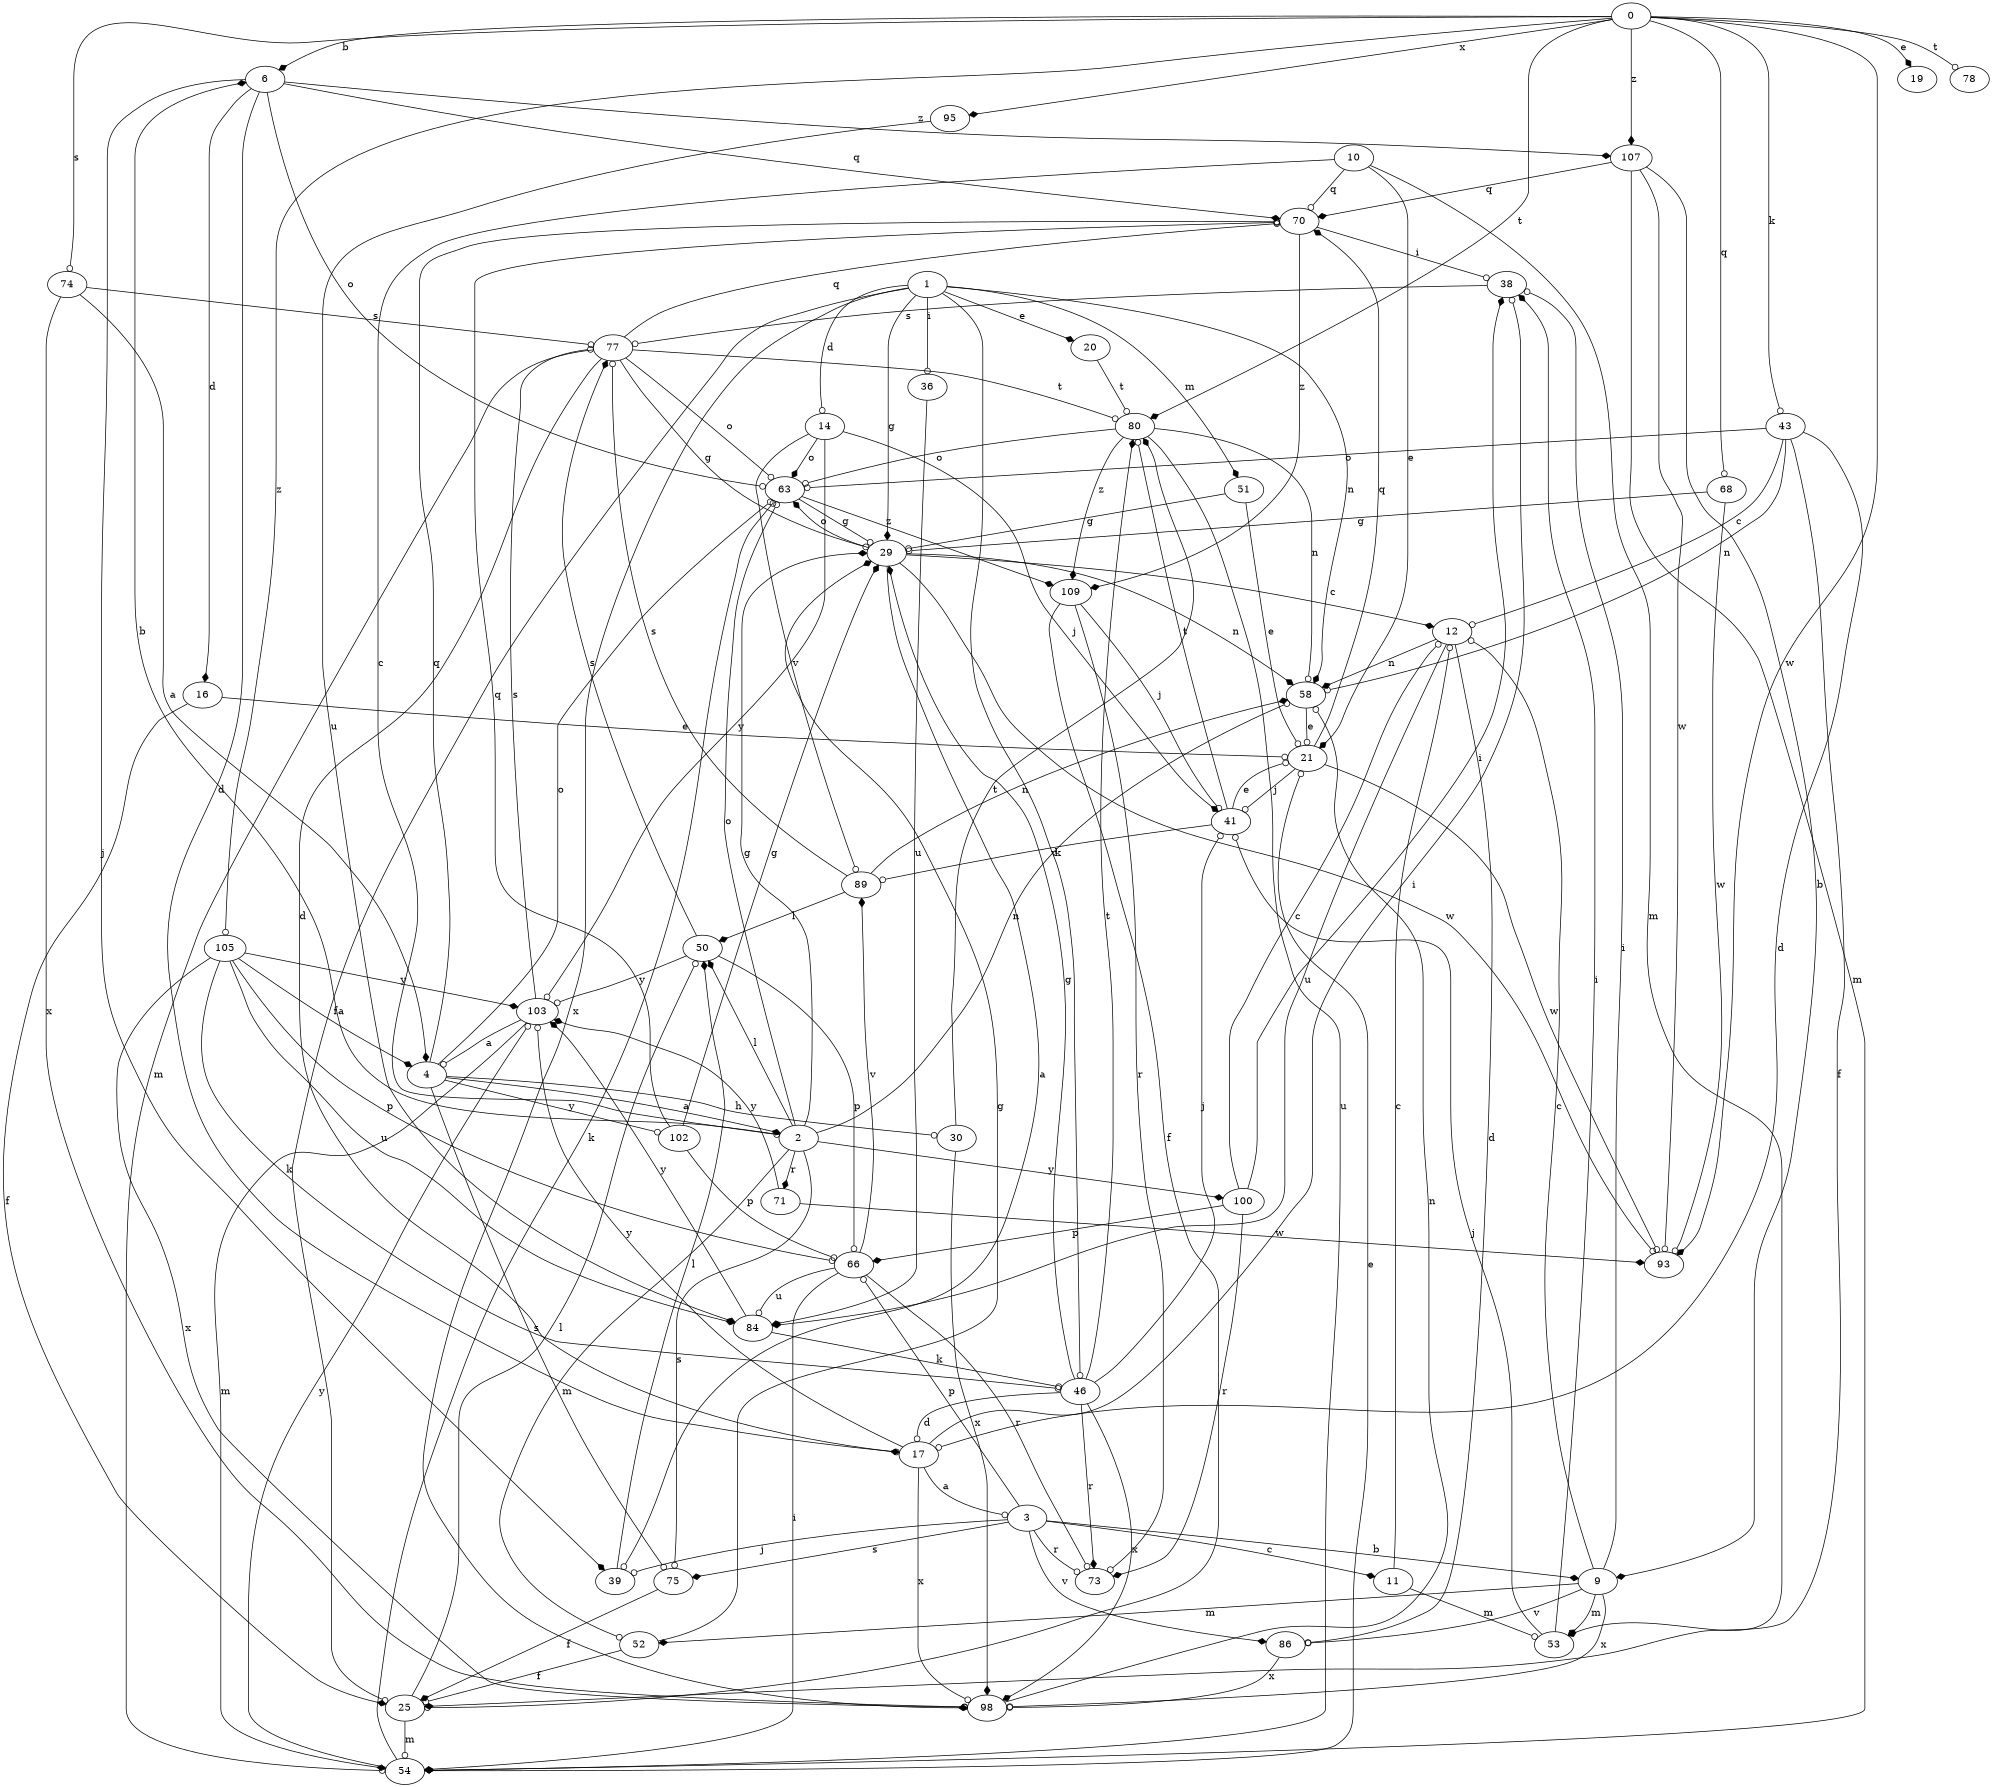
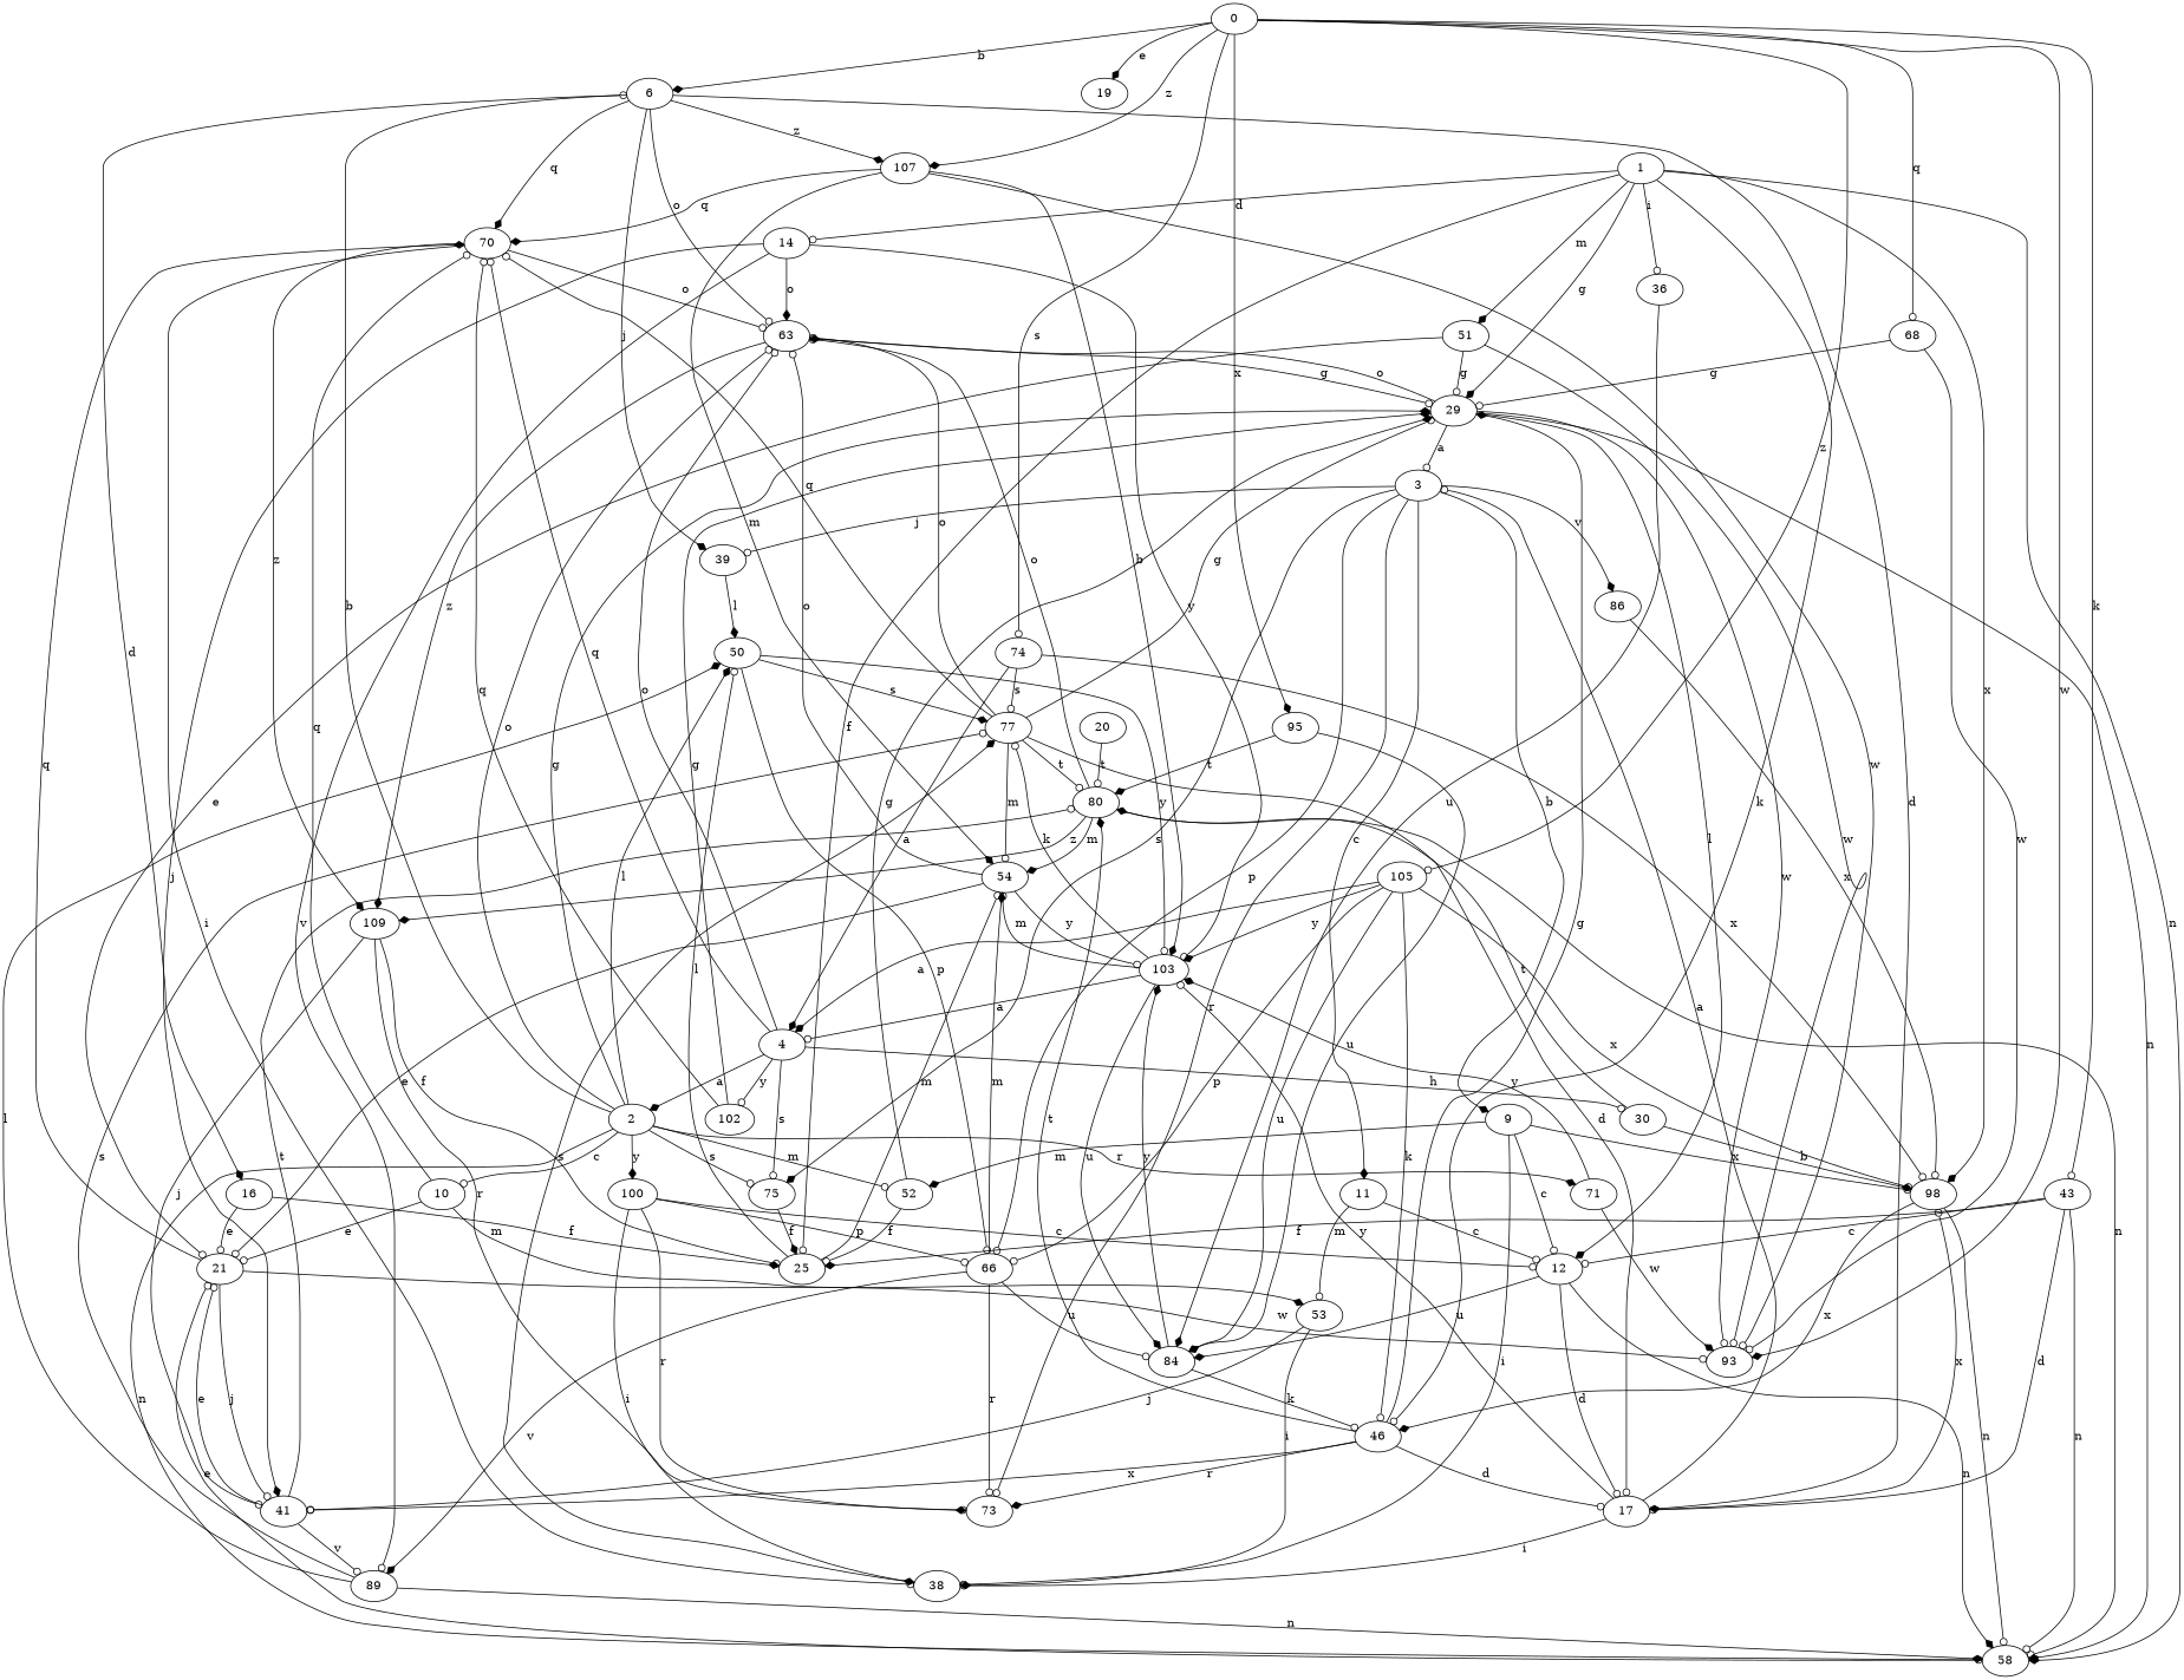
  strict digraph {
    edge [arrowhead=odot]
    0
    6
    19
    43
    68
    74
-   78
    80
    93
    95
    105
    107
    70
    63
    39
    16
    17
    25
    58
    12
    29
    38
    109
    98
    4
    77
    54
    84
    46
    66
    103
    9
    1
    14
    20
    36
    51
    41
    89
    50
    3
    73
    21
    2
    10
    52
    71
    75
    100
    53
    11
    86
    30
    102
    0 -> 6 [arrowhead=diamond label=b]
    0 -> 19 [arrowhead=diamond label=e]
    0 -> 43 [label=k]
    0 -> 68 [label=q]
    0 -> 74 [label=s]
-   0 -> 78 [label=t]
-   0 -> 80 [arrowhead=diamond label=t]
+   95 -> 80 [arrowhead=diamond label=t]
    0 -> 93 [arrowhead=diamond label=w]
    0 -> 95 [arrowhead=diamond label=x]
    0 -> 105 [label=z]
    0 -> 107 [arrowhead=diamond label=z]
    6 -> 107 [arrowhead=diamond label=z]
    6 -> 70 [arrowhead=diamond label=q]
    6 -> 63 [label=o]
    6 -> 39 [arrowhead=diamond label=j]
    6 -> 16 [arrowhead=diamond label=d]
    6 -> 17 [arrowhead=diamond label=d]
-   43 -> 63 [label=o]
+   70 -> 63 [label=o]
    43 -> 17 [label=d]
    43 -> 25 [arrowhead=diamond label=f]
    43 -> 58 [label=n]
    43 -> 12 [label=c]
    68 -> 93 [label=w]
    68 -> 29 [label=g]
    74 -> 98 [label=x]
    74 -> 4 [arrowhead=diamond label=a]
    74 -> 77 [label=s]
    80 -> 63 [label=o]
    80 -> 58 [label=n]
    80 -> 109 [arrowhead=diamond label=z]
-   80 -> 54 [arrowhead=diamond label=u]
+   80 -> 54 [arrowhead=diamond label=m]
    95 -> 84 [arrowhead=diamond label=u]
    105 -> 98 [label=x]
    105 -> 4 [arrowhead=diamond label=a]
    105 -> 84 [arrowhead=diamond label=u]
    105 -> 46 [label=k]
    105 -> 66 [label=p]
    105 -> 103 [arrowhead=diamond label=y]
    107 -> 93 [label=w]
    107 -> 70 [arrowhead=diamond label=q]
    107 -> 54 [arrowhead=diamond label=m]
-   107 -> 9 [arrowhead=diamond label=b]
+   107 -> 103 [arrowhead=diamond label=b]
    70 -> 38 [label=i]
    70 -> 109 [arrowhead=diamond label=z]
    63 -> 29 [label=g]
    63 -> 109 [arrowhead=diamond label=z]
    39 -> 50 [arrowhead=diamond label=l]
    16 -> 25 [arrowhead=diamond label=f]
    16 -> 21 [label=e]
    17 -> 38 [label=i]
    17 -> 98 [label=x]
    17 -> 103 [label=y]
    17 -> 3 [label=a]
    25 -> 54 [label=m]
    25 -> 50 [label=l]
    58 -> 21 [label=e]
-   12 -> 86 [label=d]
+   12 -> 17 [label=d]
    12 -> 58 [arrowhead=diamond label=n]
    12 -> 84 [arrowhead=diamond label=u]
    29 -> 93 [label=w]
    29 -> 63 [arrowhead=diamond label=o]
    29 -> 58 [arrowhead=diamond label=n]
-   29 -> 12 [arrowhead=diamond label=c]
-   29 -> 39 [label=a]
-   38 -> 77 [label=s]
+   29 -> 12 [arrowhead=diamond label=l]
+   29 -> 3 [label=a]
+   38 -> 77 [arrowhead=diamond label=s]
    109 -> 25 [label=f]
    109 -> 41 [label=j]
    109 -> 73 [label=r]
    98 -> 58 [label=n]
    4 -> 70 [label=q]
    4 -> 63 [label=o]
    4 -> 2 [arrowhead=diamond label=a]
    4 -> 75 [label=s]
    4 -> 30 [label=h]
    4 -> 102 [label=y]
    77 -> 80 [label=t]
    77 -> 70 [label=q]
    77 -> 63 [label=o]
    77 -> 17 [label=d]
    77 -> 29 [label=g]
    77 -> 54 [label=m]
-   54 -> 63 [label=k]
+   54 -> 63 [label=o]
    54 -> 103 [label=y]
    54 -> 21 [label=e]
    84 -> 46 [label=k]
    84 -> 103 [arrowhead=diamond label=y]
    46 -> 80 [arrowhead=diamond label=t]
    46 -> 17 [label=d]
    46 -> 29 [arrowhead=diamond label=g]
-   46 -> 98 [arrowhead=diamond label=x]
-   46 -> 41 [label=j]
+   98 -> 46 [arrowhead=diamond label=x]
+   46 -> 41 [label=x]
    46 -> 73 [arrowhead=diamond label=r]
-   66 -> 54 [arrowhead=diamond label=i]
+   66 -> 54 [arrowhead=diamond label=m]
    66 -> 84 [label=u]
    66 -> 89 [arrowhead=diamond label=v]
    66 -> 73 [label=r]
    103 -> 4 [label=a]
-   103 -> 77 [label=s]
-   103 -> 54 [arrowhead=diamond label=m]
+   103 -> 77 [label=k]
+   103 -> 54 [label=m]
+   103 -> 84 [arrowhead=diamond label=u]
    9 -> 12 [label=c]
    9 -> 38 [label=i]
    9 -> 98 [label=x]
    9 -> 52 [arrowhead=diamond label=m]
-   9 -> 53 [arrowhead=diamond label=m]
-   9 -> 86 [label=v]
    1 -> 25 [label=f]
    1 -> 58 [arrowhead=diamond label=n]
    1 -> 29 [arrowhead=diamond label=g]
    1 -> 98 [arrowhead=diamond label=x]
    1 -> 46 [label=k]
    1 -> 14 [label=d]
-   1 -> 20 [arrowhead=diamond label=e]
    1 -> 36 [label=i]
    1 -> 51 [arrowhead=diamond label=m]
    14 -> 63 [arrowhead=diamond label=o]
    14 -> 103 [label=y]
    14 -> 41 [arrowhead=diamond label=j]
    14 -> 89 [label=v]
    20 -> 80 [label=t]
    36 -> 84 [arrowhead=diamond label=u]
+   51 -> 93 [label=w]
    51 -> 29 [label=g]
    51 -> 21 [label=e]
    41 -> 80 [label=t]
    41 -> 89 [label=v]
    41 -> 21 [label=e]
    89 -> 58 [arrowhead=diamond label=n]
    89 -> 77 [label=s]
    89 -> 50 [arrowhead=diamond label=l]
    50 -> 77 [arrowhead=diamond label=s]
    50 -> 66 [label=p]
    50 -> 103 [label=y]
    3 -> 39 [label=j]
    3 -> 66 [label=p]
    3 -> 9 [arrowhead=diamond label=b]
    3 -> 73 [label=r]
    3 -> 75 [arrowhead=diamond label=s]
    3 -> 11 [arrowhead=diamond label=c]
    3 -> 86 [arrowhead=diamond label=v]
    21 -> 93 [label=w]
    21 -> 70 [arrowhead=diamond label=q]
    21 -> 41 [label=j]
-   2 -> 6 [arrowhead=diamond label=b]
+   2 -> 6 [label=b]
    2 -> 63 [label=o]
    2 -> 58 [label=n]
    2 -> 29 [arrowhead=diamond label=g]
    2 -> 50 [arrowhead=diamond label=l]
-   10 -> 2 [label=c]
+   2 -> 10 [label=c]
    2 -> 52 [label=m]
    2 -> 71 [arrowhead=diamond label=r]
    2 -> 75 [label=s]
    2 -> 100 [arrowhead=diamond label=y]
    10 -> 70 [label=q]
-   10 -> 21 [arrowhead=diamond label=e]
+   10 -> 21 [label=e]
    10 -> 53 [arrowhead=diamond label=m]
    52 -> 25 [label=f]
    52 -> 29 [arrowhead=diamond label=g]
    71 -> 93 [arrowhead=diamond label=w]
    71 -> 103 [arrowhead=diamond label=y]
    75 -> 25 [arrowhead=diamond label=f]
    100 -> 12 [label=c]
    100 -> 38 [arrowhead=diamond label=i]
-   100 -> 66 [arrowhead=diamond label=p]
+   100 -> 66 [label=p]
    100 -> 73 [arrowhead=diamond label=r]
    53 -> 38 [arrowhead=diamond label=i]
    53 -> 41 [label=j]
    11 -> 12 [label=c]
    11 -> 53 [label=m]
    86 -> 98 [label=x]
    30 -> 80 [arrowhead=diamond label=t]
-   30 -> 98 [arrowhead=diamond label=x]
+   30 -> 98 [arrowhead=diamond label=b]
    102 -> 70 [label=q]
    102 -> 29 [arrowhead=diamond label=g]
-   102 -> 66 [label=p]
  }
